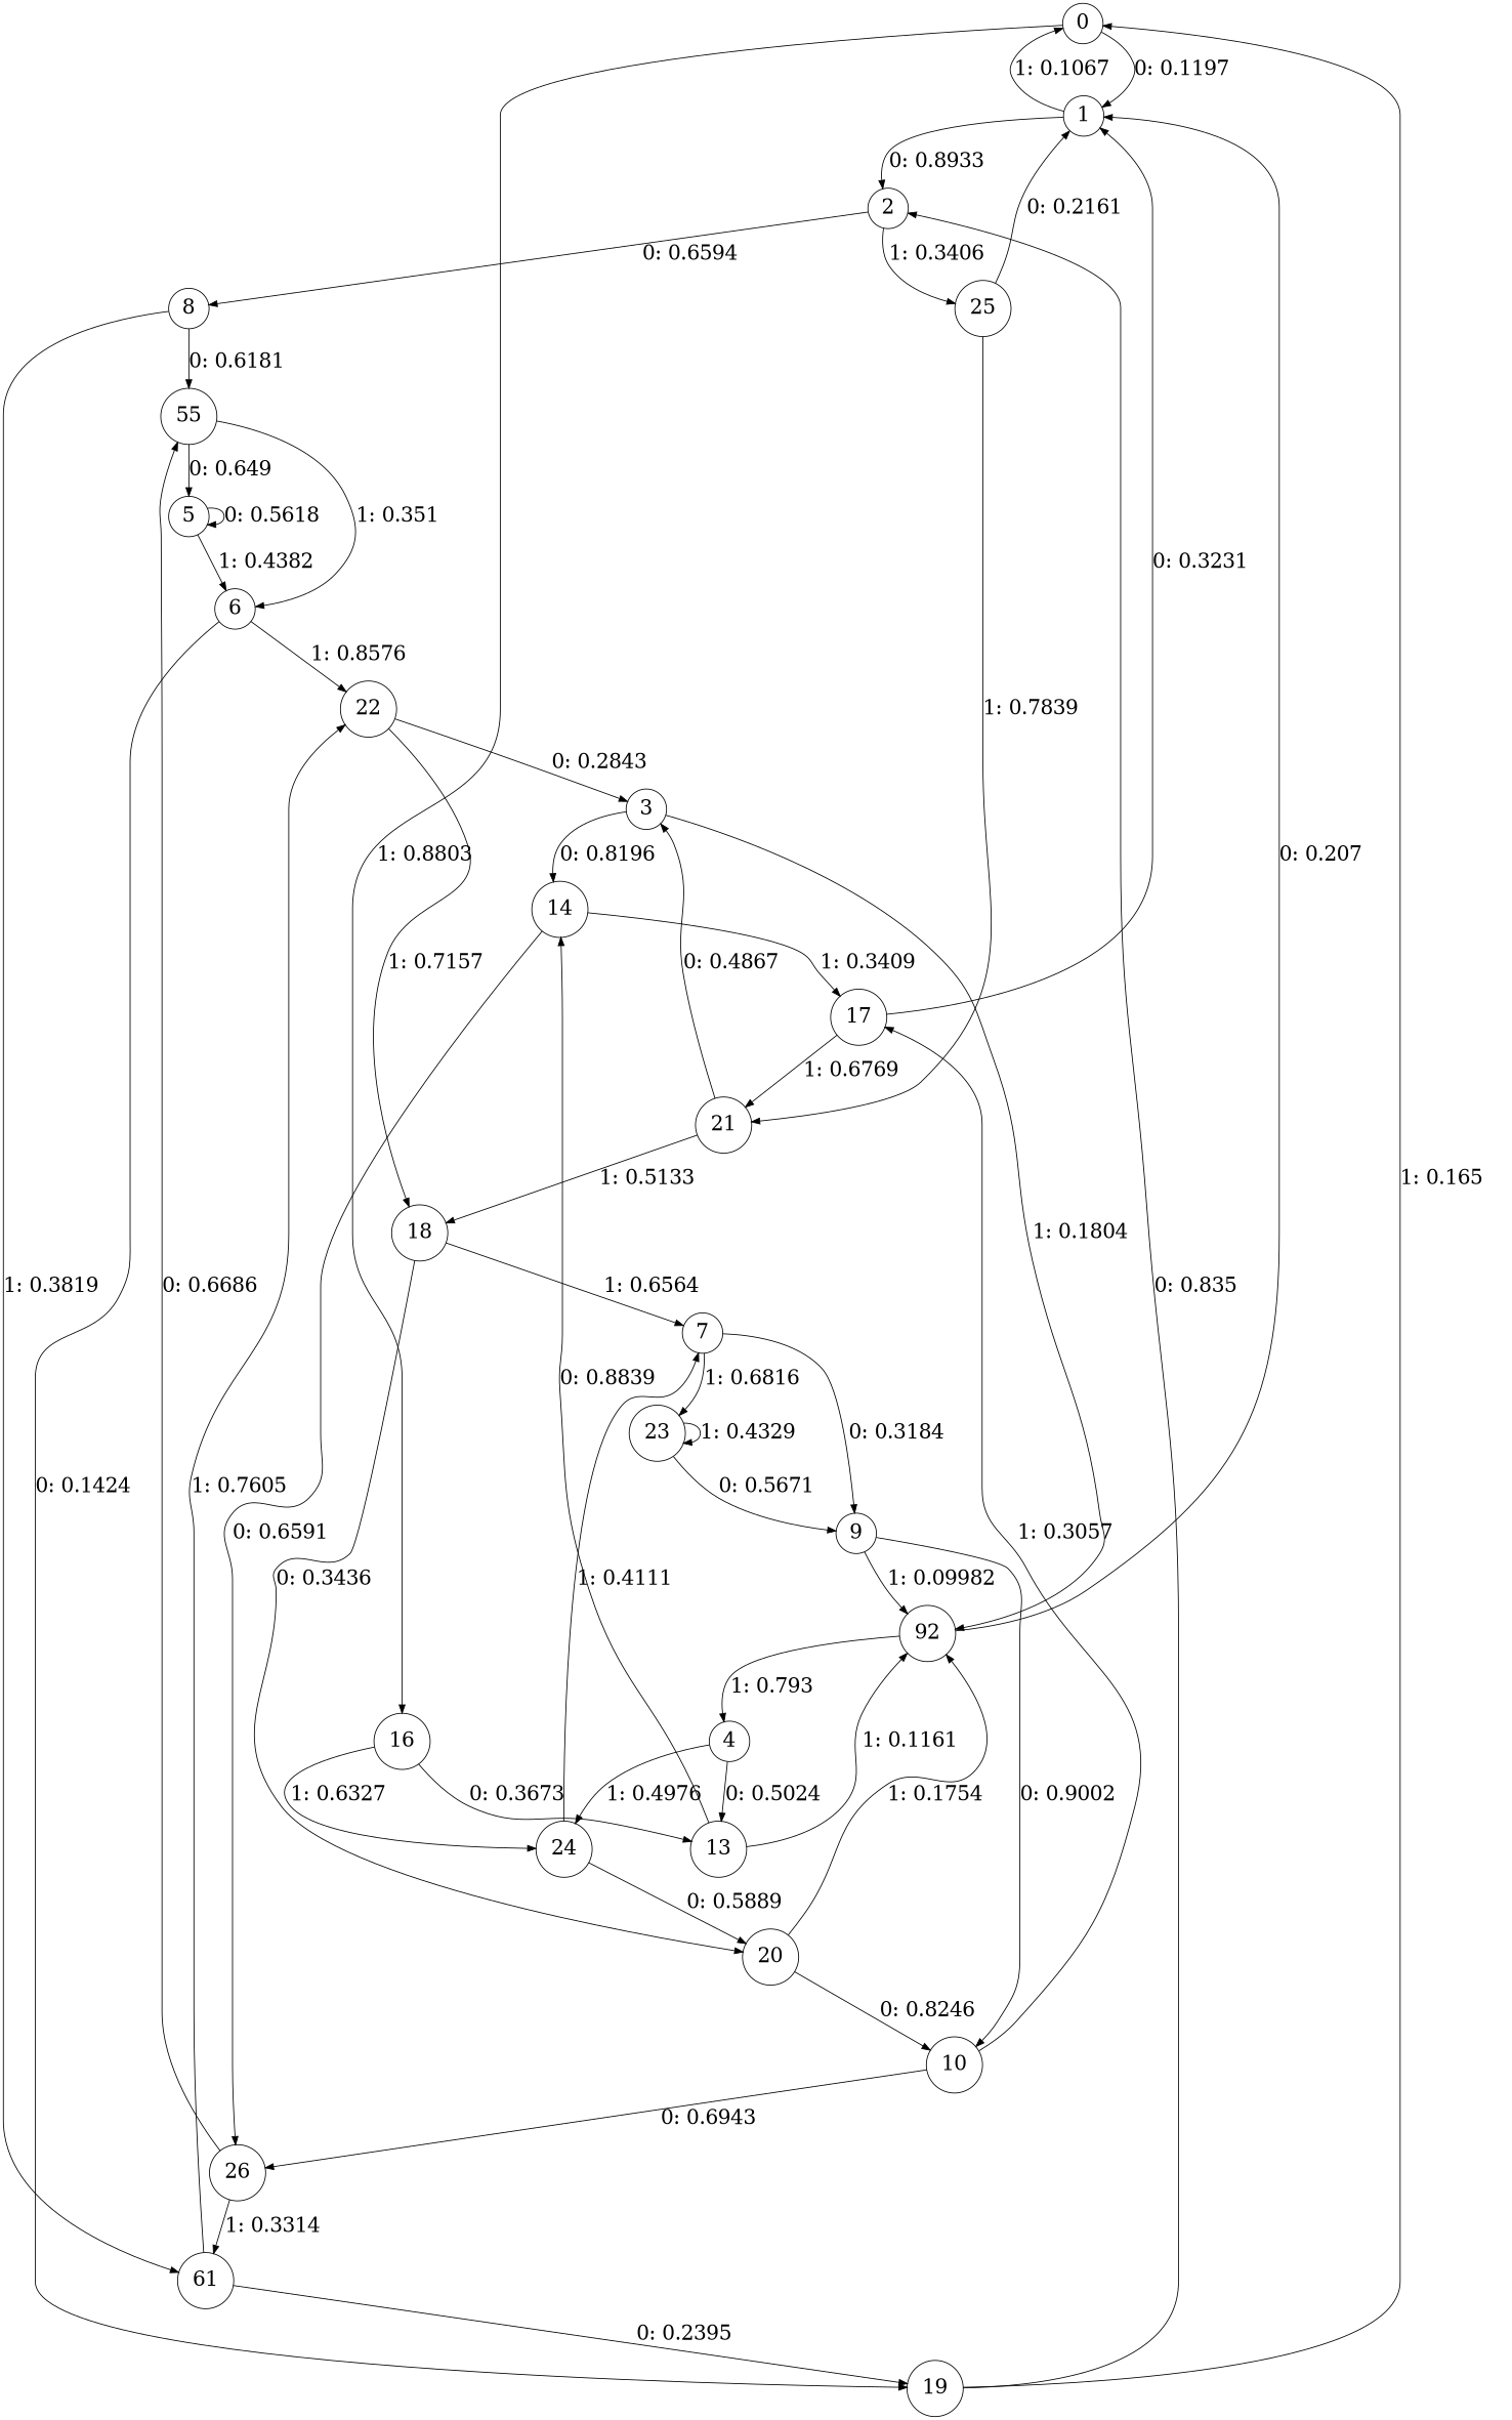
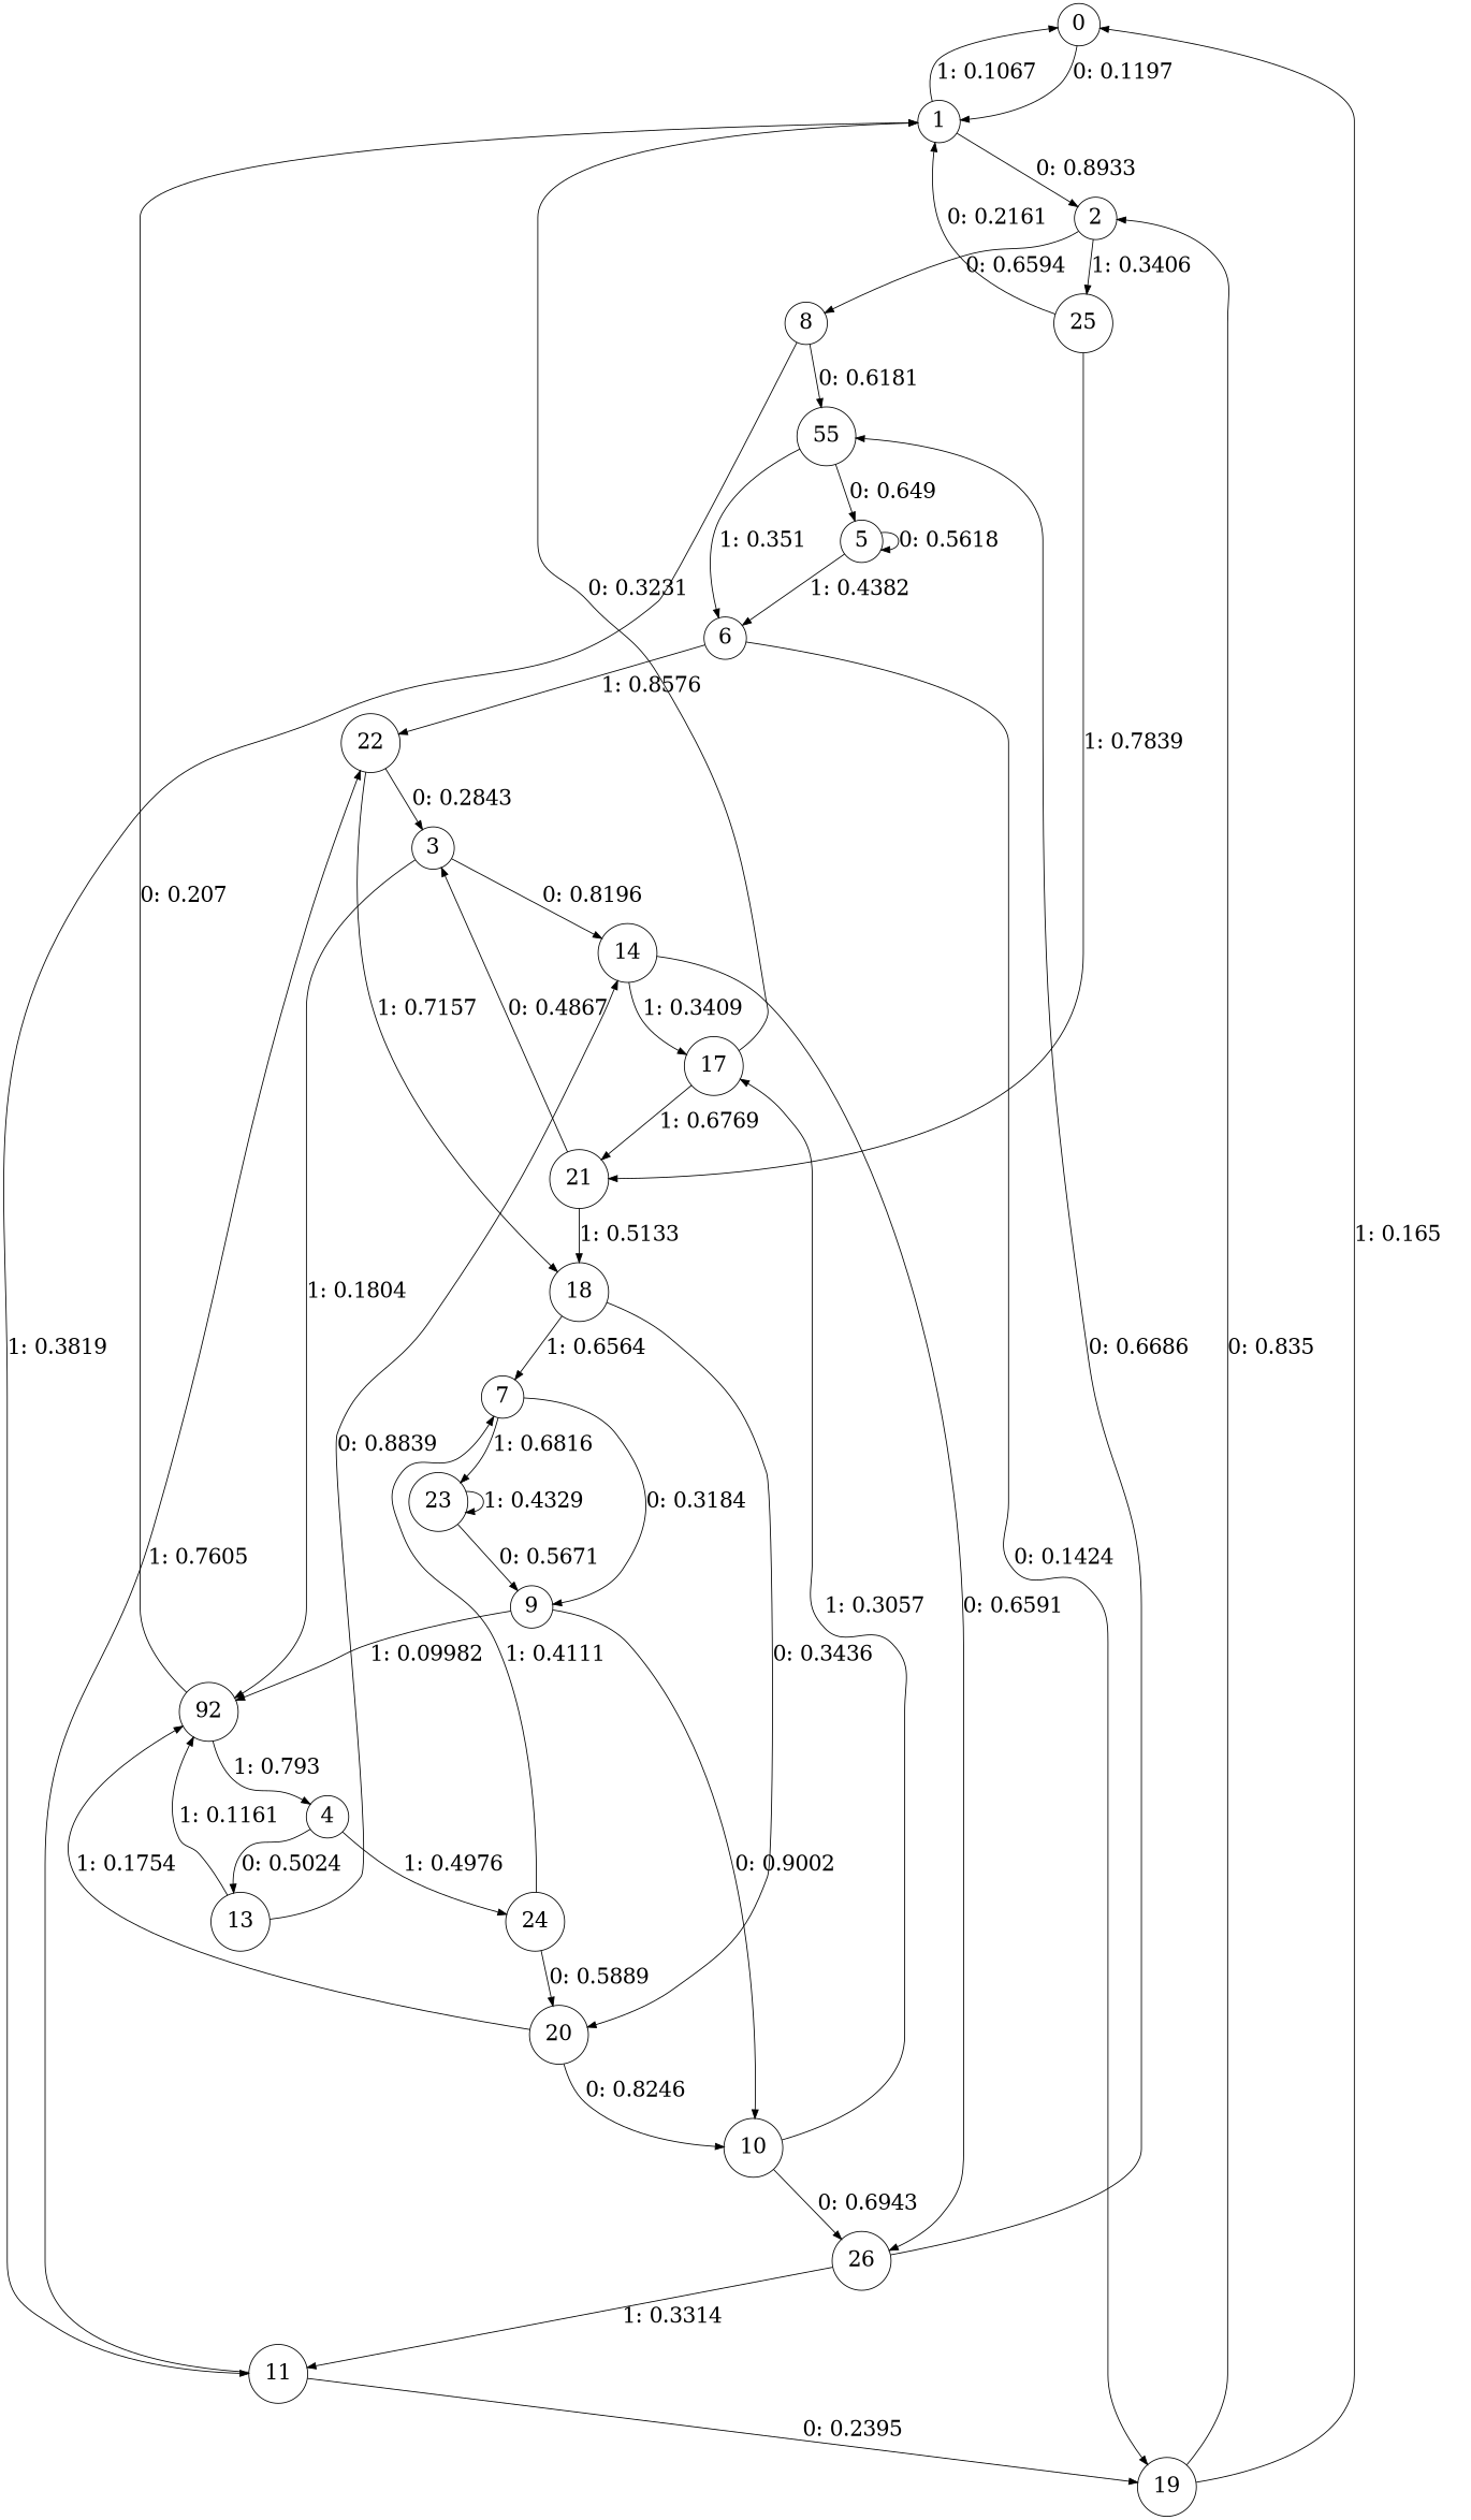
  digraph {
    node [fontsize=24 shape=circle]
    edge [fontsize=24]
    0
    1
-   16
    2
    13
    24
    8
    25
    14
    n10 [label=92]
    7
    20
    n13 [label=55]
-   11 [label=61]
+   11
    21
    5
    6
    19
    22
    3
    18
    26
    17
    4
    9
    23
    10
    0 -> 1 [label="0: 0.1197   "]
-   0 -> 16 [label="1: 0.8803   "]
    1 -> 0 [label="1: 0.1067   "]
    1 -> 2 [label="0: 0.8933   "]
-   16 -> 13 [label="0: 0.3673   "]
-   16 -> 24 [label="1: 0.6327   "]
    2 -> 8 [label="0: 0.6594   "]
    2 -> 25 [label="1: 0.3406   "]
    13 -> 14 [label="0: 0.8839   "]
    13 -> n10 [label="1: 0.1161   "]
    24 -> 7 [label="1: 0.4111   "]
    24 -> 20 [label="0: 0.5889   "]
    8 -> n13 [label="0: 0.6181   "]
    8 -> 11 [label="1: 0.3819   "]
    25 -> 1 [label="0: 0.2161   "]
    25 -> 21 [label="1: 0.7839   "]
    14 -> 26 [label="0: 0.6591   "]
    14 -> 17 [label="1: 0.3409   "]
    n10 -> 1 [label="0: 0.207    "]
    n10 -> 4 [label="1: 0.793    "]
    7 -> 9 [label="0: 0.3184   "]
    7 -> 23 [label="1: 0.6816   "]
    20 -> n10 [label="1: 0.1754   "]
    20 -> 10 [label="0: 0.8246   "]
    n13 -> 5 [label="0: 0.649    "]
    n13 -> 6 [label="1: 0.351    "]
    11 -> 19 [label="0: 0.2395   "]
    11 -> 22 [label="1: 0.7605   "]
    21 -> 3 [label="0: 0.4867   "]
    21 -> 18 [label="1: 0.5133   "]
    5 -> 5 [label="0: 0.5618   "]
    5 -> 6 [label="1: 0.4382   "]
    6 -> 19 [label="0: 0.1424   "]
    6 -> 22 [label="1: 0.8576   "]
    19 -> 0 [label="1: 0.165    "]
    19 -> 2 [label="0: 0.835    "]
    22 -> 3 [label="0: 0.2843   "]
    22 -> 18 [label="1: 0.7157   "]
    3 -> 14 [label="0: 0.8196   "]
    3 -> n10 [label="1: 0.1804   "]
    18 -> 7 [label="1: 0.6564   "]
    18 -> 20 [label="0: 0.3436   "]
    26 -> n13 [label="0: 0.6686   "]
    26 -> 11 [label="1: 0.3314   "]
    17 -> 1 [label="0: 0.3231   "]
    17 -> 21 [label="1: 0.6769   "]
    4 -> 13 [label="0: 0.5024   "]
    4 -> 24 [label="1: 0.4976   "]
    9 -> n10 [label="1: 0.09982  "]
    9 -> 10 [label="0: 0.9002   "]
    23 -> 9 [label="0: 0.5671   "]
    23 -> 23 [label="1: 0.4329   "]
    10 -> 26 [label="0: 0.6943   "]
    10 -> 17 [label="1: 0.3057   "]
  }
